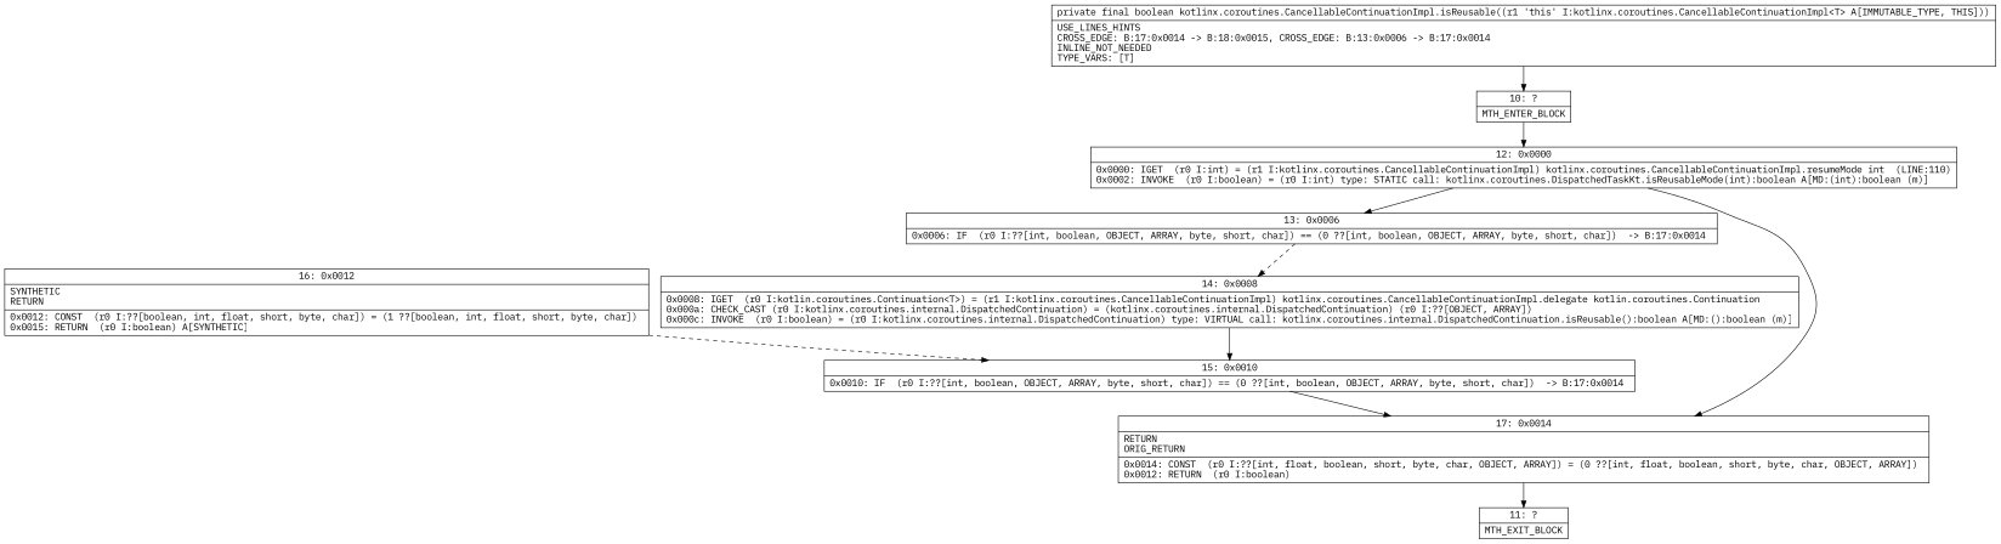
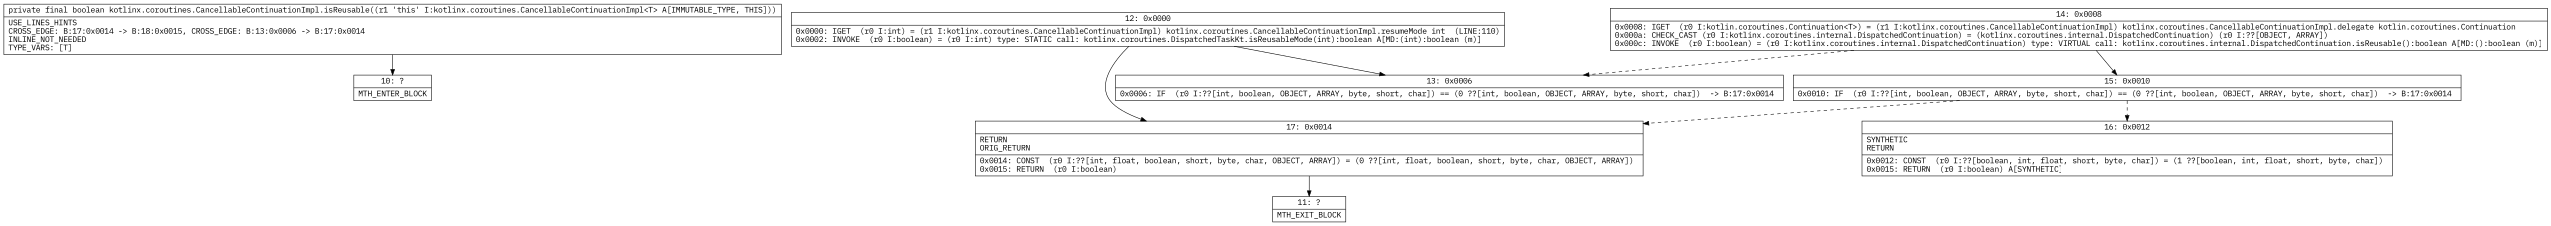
  digraph {
    fontname="IBM Plex Mono"
    node [fontname="IBM Plex Mono" shape=record]
    edge [fontname="IBM Plex Mono"]
    n1 [label="{10\:\ ?|MTH_ENTER_BLOCK\l}"]
    n2 [label="{12\:\ 0x0000|0x0000: IGET  (r0 I:int) = (r1 I:kotlinx.coroutines.CancellableContinuationImpl) kotlinx.coroutines.CancellableContinuationImpl.resumeMode int  (LINE:110)\l0x0002: INVOKE  (r0 I:boolean) = (r0 I:int) type: STATIC call: kotlinx.coroutines.DispatchedTaskKt.isReusableMode(int):boolean A[MD:(int):boolean (m)]\l}"]
    n3 [label="{13\:\ 0x0006|0x0006: IF  (r0 I:??[int, boolean, OBJECT, ARRAY, byte, short, char]) == (0 ??[int, boolean, OBJECT, ARRAY, byte, short, char])  \-\> B:17:0x0014 \l}"]
-   n4 [label="{17\:\ 0x0014|RETURN\lORIG_RETURN\l|0x0014: CONST  (r0 I:??[int, float, boolean, short, byte, char, OBJECT, ARRAY]) = (0 ??[int, float, boolean, short, byte, char, OBJECT, ARRAY]) \l0x0012: RETURN  (r0 I:boolean) \l}"]
+   n4 [label="{17\:\ 0x0014|RETURN\lORIG_RETURN\l|0x0014: CONST  (r0 I:??[int, float, boolean, short, byte, char, OBJECT, ARRAY]) = (0 ??[int, float, boolean, short, byte, char, OBJECT, ARRAY]) \l0x0015: RETURN  (r0 I:boolean) \l}"]
    n5 [label="{14\:\ 0x0008|0x0008: IGET  (r0 I:kotlin.coroutines.Continuation\<T\>) = (r1 I:kotlinx.coroutines.CancellableContinuationImpl) kotlinx.coroutines.CancellableContinuationImpl.delegate kotlin.coroutines.Continuation \l0x000a: CHECK_CAST (r0 I:kotlinx.coroutines.internal.DispatchedContinuation) = (kotlinx.coroutines.internal.DispatchedContinuation) (r0 I:??[OBJECT, ARRAY]) \l0x000c: INVOKE  (r0 I:boolean) = (r0 I:kotlinx.coroutines.internal.DispatchedContinuation) type: VIRTUAL call: kotlinx.coroutines.internal.DispatchedContinuation.isReusable():boolean A[MD:():boolean (m)]\l}"]
    n6 [label="{15\:\ 0x0010|0x0010: IF  (r0 I:??[int, boolean, OBJECT, ARRAY, byte, short, char]) == (0 ??[int, boolean, OBJECT, ARRAY, byte, short, char])  \-\> B:17:0x0014 \l}"]
    n7 [label="{11\:\ ?|MTH_EXIT_BLOCK\l}"]
    n8 [label="{16\:\ 0x0012|SYNTHETIC\lRETURN\l|0x0012: CONST  (r0 I:??[boolean, int, float, short, byte, char]) = (1 ??[boolean, int, float, short, byte, char]) \l0x0015: RETURN  (r0 I:boolean) A[SYNTHETIC]\l}"]
    n9 [label="{private final boolean kotlinx.coroutines.CancellableContinuationImpl.isReusable((r1 'this' I:kotlinx.coroutines.CancellableContinuationImpl\<T\> A[IMMUTABLE_TYPE, THIS]))  | USE_LINES_HINTS\lCROSS_EDGE: B:17:0x0014 \-\> B:18:0x0015, CROSS_EDGE: B:13:0x0006 \-\> B:17:0x0014\lINLINE_NOT_NEEDED\lTYPE_VARS: [T]\l}"]
-   n1 -> n2
    n2 -> n3
    n2 -> n4
-   n3 -> n5 [style=dashed]
+   n5 -> n3 [style=dashed]
    n4 -> n7
    n5 -> n6
-   n6 -> n4
-   n8 -> n6 [style=dashed]
+   n6 -> n4 [style=dashed]
+   n6 -> n8 [style=dashed]
    n9 -> n1
  }
